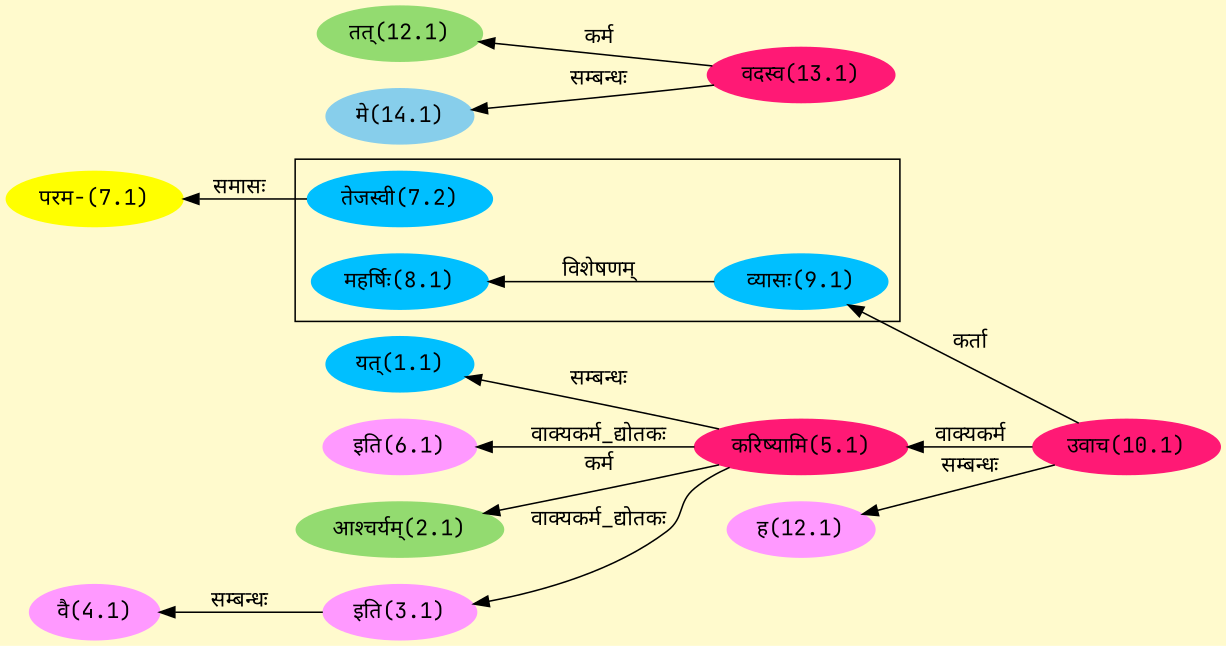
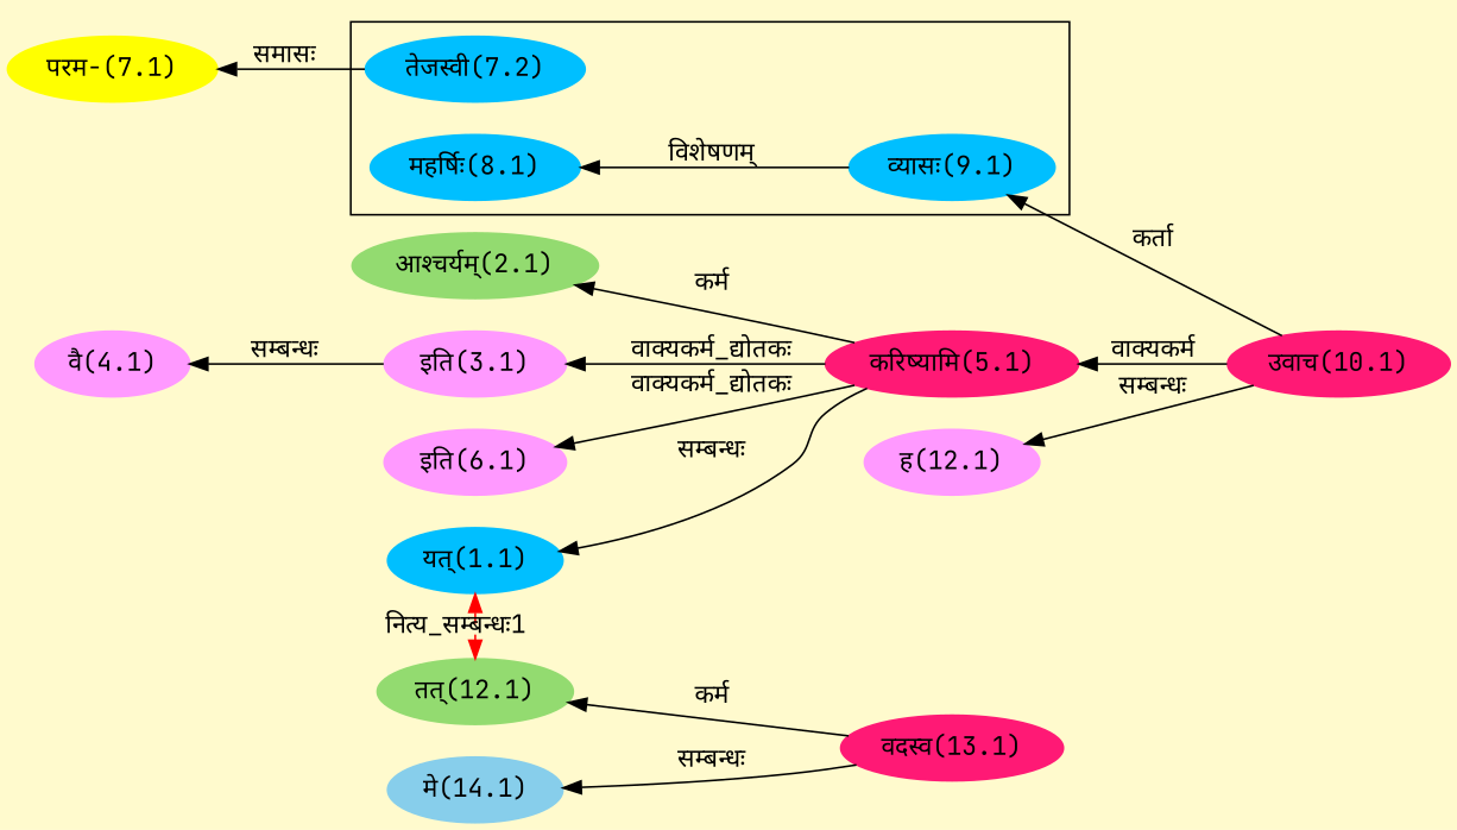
  digraph {
    bgcolor=lemonchiffon1
    compound=true
    fontname="JetBrains Mono"
    rankdir=LR
    node [color="#00BFFF" fontname="JetBrains Mono" style=filled]
    edge [dir=back fontname="JetBrains Mono"]
    n1 [label="यत्(1.1)"]
    n2 [color="#93DB70" label="तत्(12.1)"]
    n3 [label="तेजस्वी(7.2)"]
    n4 [label="व्यासः(9.1)"]
    n5 [label="महर्षिः(8.1)"]
    n6 [color="#FF1975" label="करिष्यामि(5.1)"]
    n7 [color="#FF1975" label="वदस्व(13.1)"]
    n8 [color="#FF1975" label="उवाच(10.1)"]
    n9 [color="#93DB70" label="आश्चर्यम्(2.1)"]
    n10 [color="#FF99FF" label="इति(3.1)"]
    n11 [color="#FF99FF" label="वै(4.1)"]
    n12 [color="#FF99FF" label="इति(6.1)"]
    n13 [color="#FFFF00" label="परम-(7.1)"]
    n14 [color="#FF99FF" label="ह(12.1)"]
    n15 [color="#87CEEB" label="मे(14.1)"]
    subgraph sub_1 {
      rank=same
      n1
      n2
    }
    subgraph cluster_2 {
      n3
      n4
      n5
    }
+   n1 -> n2 [color=red dir=both label="नित्य_सम्बन्धः1" style=dashed]
    n1 -> n6 [label="सम्बन्धः"]
    n2 -> n7 [label="कर्म"]
    n4 -> n8 [label="कर्ता"]
    n5 -> n4 [label="विशेषणम्"]
    n6 -> n8 [label="वाक्यकर्म"]
    n9 -> n6 [label="कर्म"]
    n10 -> n6 [label="वाक्यकर्म_द्योतकः"]
    n11 -> n10 [label="सम्बन्धः"]
    n12 -> n6 [label="वाक्यकर्म_द्योतकः"]
    n13 -> n3 [label="समासः"]
    n14 -> n8 [label="सम्बन्धः"]
    n15 -> n7 [label="सम्बन्धः"]
  }
